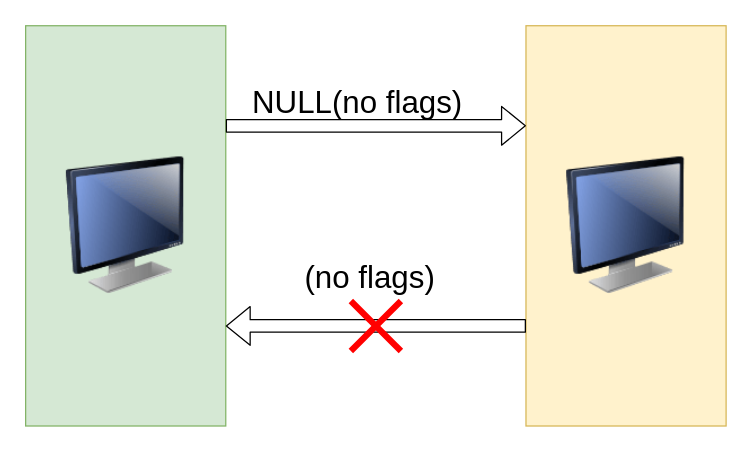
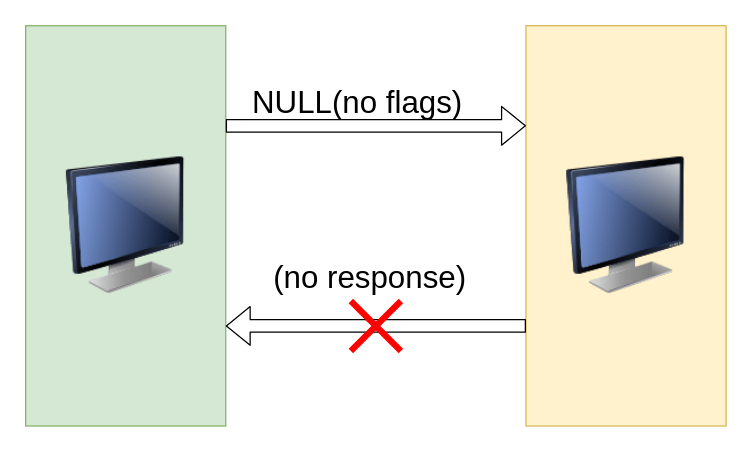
  <mxCell id="0" />
  <mxCell id="1" parent="0" />
  <mxCell id="2" value="" style="rounded=0;whiteSpace=wrap;html=1;glass=0;shadow=0;sketch=0;fillColor=#fff2cc;strokeColor=#d6b656;" vertex="1" parent="1"><mxGeometry x="420" y="20" width="160" height="320" as="geometry" /></mxCell>
  <mxCell id="3" value="" style="rounded=0;whiteSpace=wrap;html=1;glass=0;shadow=0;sketch=0;fillColor=#d5e8d4;strokeColor=#82b366;" vertex="1" parent="1"><mxGeometry x="20" y="20" width="160" height="320" as="geometry" /></mxCell>
  <mxCell id="4" value="" style="image;html=1;image=img/lib/clip_art/computers/Monitor_128x128.png" vertex="1" parent="1"><mxGeometry x="50" y="125" width="100" height="110" as="geometry" /></mxCell>
  <mxCell id="5" value="" style="image;html=1;image=img/lib/clip_art/computers/Monitor_128x128.png" vertex="1" parent="1"><mxGeometry x="450" y="125" width="100" height="110" as="geometry" /></mxCell>
  <mxCell id="6" value="" style="shape=flexArrow;endArrow=classic;html=1;entryX=0;entryY=0.25;entryDx=0;entryDy=0;exitX=1;exitY=0.25;exitDx=0;exitDy=0;" edge="1" parent="1" source="3" target="2"><mxGeometry width="50" height="50" relative="1" as="geometry"><mxPoint x="200" y="120" as="sourcePoint" /><mxPoint x="400" y="100" as="targetPoint" /></mxGeometry></mxCell>
  <mxCell id="7" value="&lt;font style=&quot;font-size: 25px&quot;&gt;NULL(no flags)&lt;/font&gt;" style="text;html=1;align=center;verticalAlign=middle;resizable=0;points=[];autosize=1;" vertex="1" parent="1"><mxGeometry x="195" y="70" width="180" height="20" as="geometry" /></mxCell>
- <mxCell id="8" value="&lt;font style=&quot;font-size: 25px&quot;&gt;(no flags)&lt;/font&gt;" style="text;html=1;align=center;verticalAlign=middle;resizable=0;points=[];autosize=1;" vertex="1" parent="1"><mxGeometry x="210" y="210" width="170" height="20" as="geometry" /></mxCell>
+ <mxCell id="8" value="&lt;font style=&quot;font-size: 25px&quot;&gt;(no response)&lt;/font&gt;" style="text;html=1;align=center;verticalAlign=middle;resizable=0;points=[];autosize=1;" vertex="1" parent="1"><mxGeometry x="210" y="210" width="170" height="20" as="geometry" /></mxCell>
  <mxCell id="9" value="" style="shape=flexArrow;endArrow=classic;html=1;entryX=1;entryY=0.75;entryDx=0;entryDy=0;exitX=0;exitY=0.75;exitDx=0;exitDy=0;" edge="1" parent="1"><mxGeometry width="50" height="50" relative="1" as="geometry"><mxPoint x="420" y="260" as="sourcePoint" /><mxPoint x="180" y="260" as="targetPoint" /></mxGeometry></mxCell>
  <mxCell id="10" value="" style="endArrow=none;html=1;strokeColor=#FF0000;strokeWidth=5;" edge="1" parent="1"><mxGeometry width="50" height="50" relative="1" as="geometry"><mxPoint x="280" y="280" as="sourcePoint" /><mxPoint x="320" y="240" as="targetPoint" /></mxGeometry></mxCell>
  <mxCell id="11" value="" style="endArrow=none;html=1;strokeColor=#FF0000;strokeWidth=5;" edge="1" parent="1"><mxGeometry width="50" height="50" relative="1" as="geometry"><mxPoint x="280" y="240" as="sourcePoint" /><mxPoint x="320" y="280" as="targetPoint" /></mxGeometry></mxCell>
